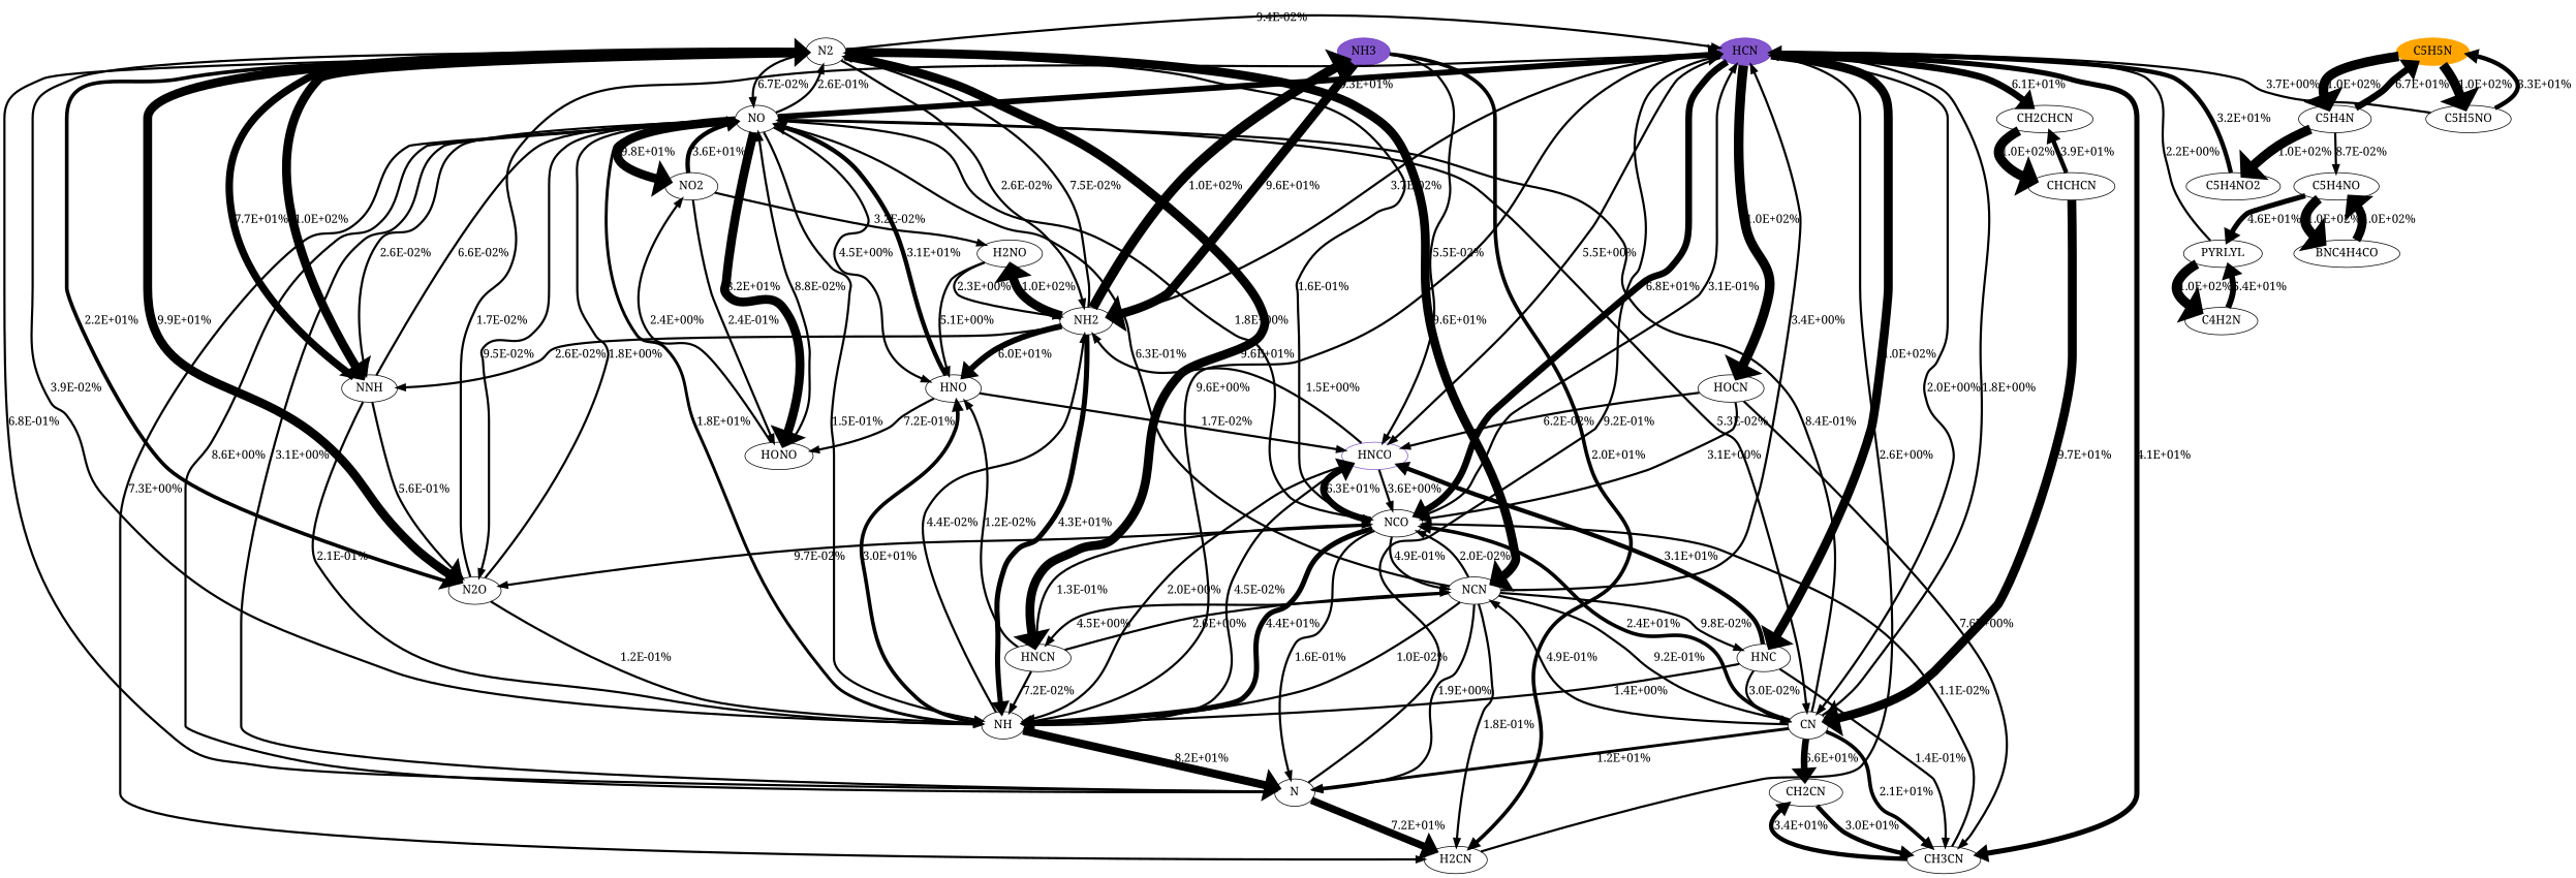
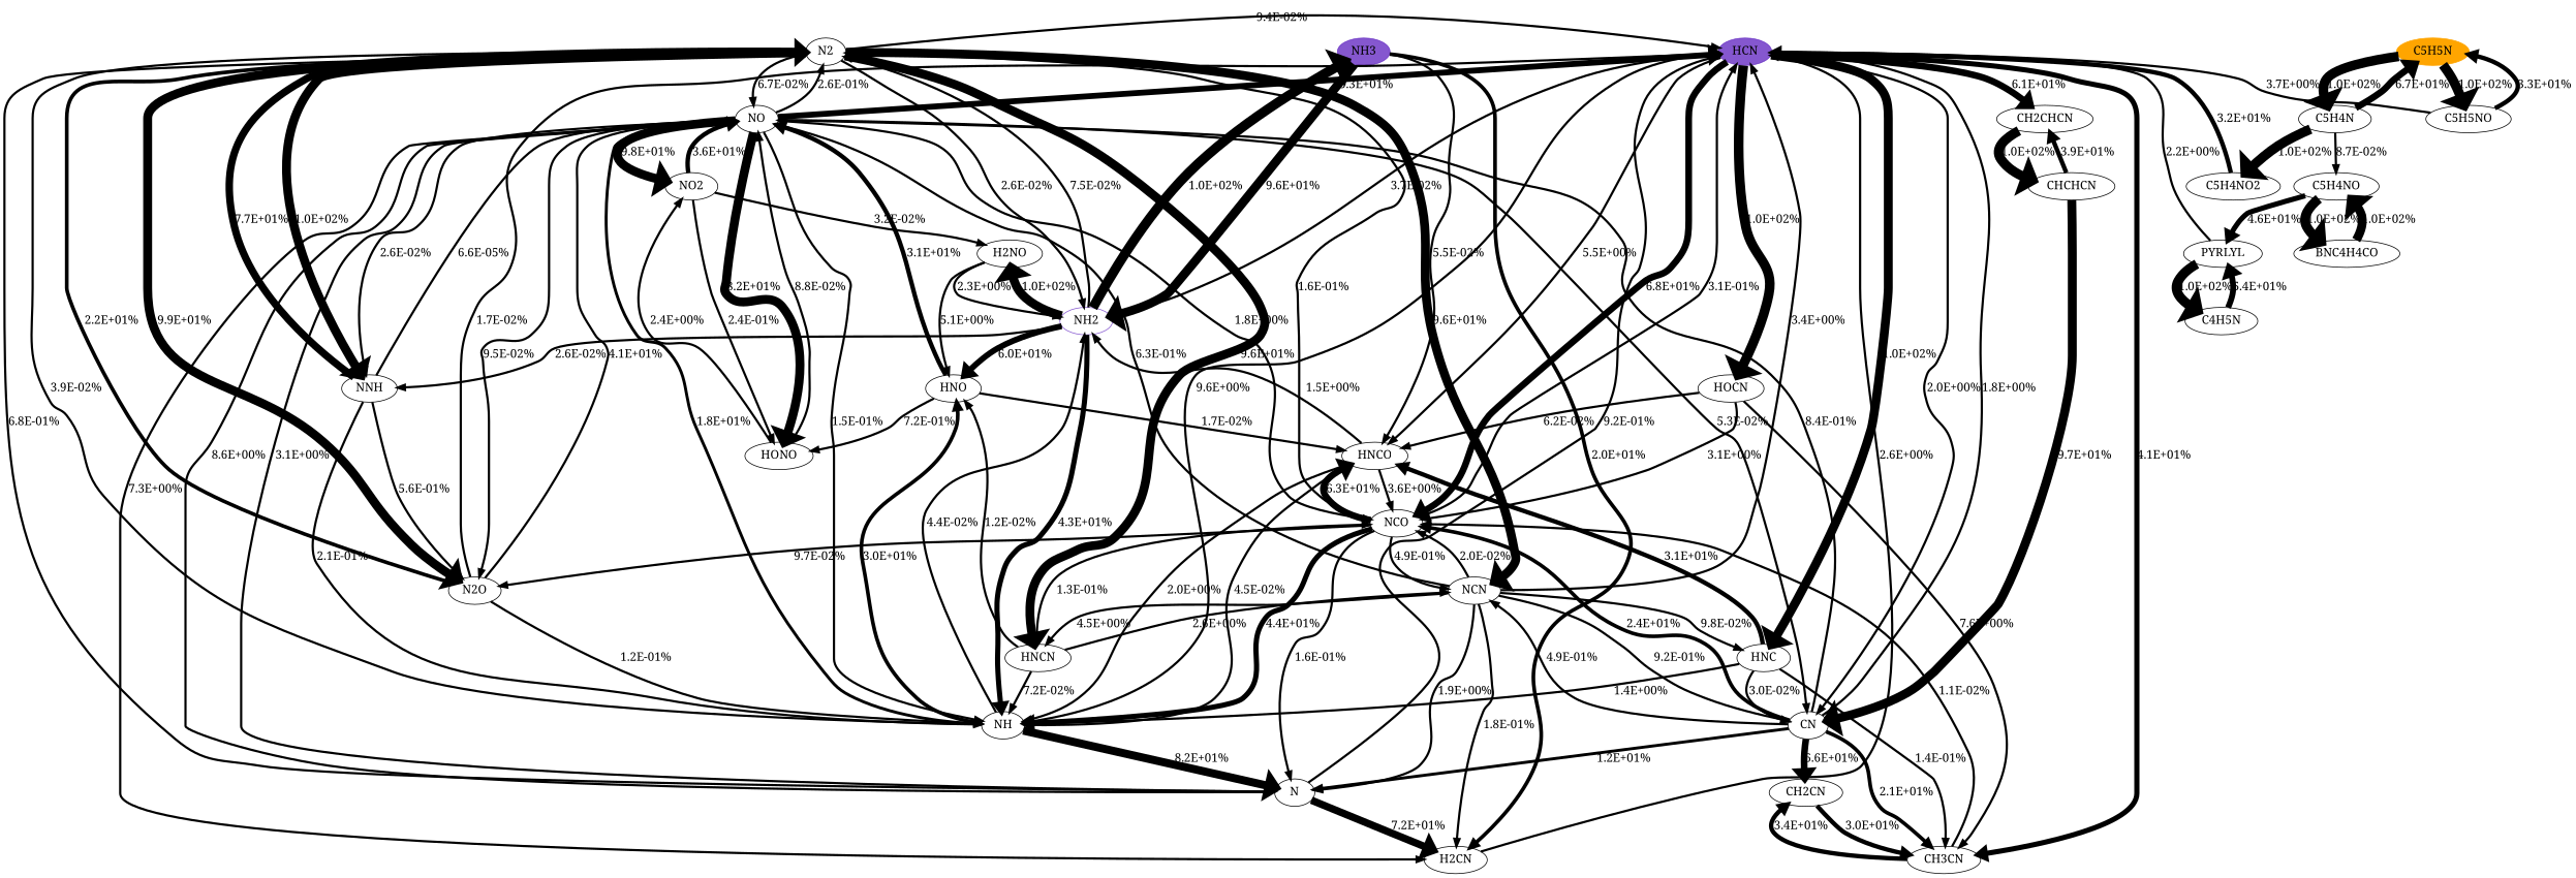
  digraph {
    b="0,0,1558,558"
    fontname="Noto Serif"
    rankdir=TB
    splines=True
    node [fontname="Noto Serif" fontsize=16]
    edge [fontcolor=black fontname="Noto Serif" fontsize=16 penwidth=3]
    N2
    HCN [color="#500dbab1" fillcolor="#500dbab1" style=filled]
    C5H5N [color=orange fillcolor=orange style=filled]
    NH3 [color="#500dbab1" fillcolor="#500dbab1" style=filled]
    NO
    NNH
    N
    N2O
-   NH2
+   NH2 [color="#500dbab1"]
    NCN
    HNCN
    NH
    CN
    NCO
-   HNCO [color="#500dbab1"]
+   HNCO
    HNC
    CH2CHCN
    HOCN
    CH3CN
    C5H4N
    C5H5NO
    H2CN
    HNO
    HONO
    NO2
    H2NO
    CH2CN
    CHCHCN
    C5H4NO
    C5H4NO2
    PYRLYL
    BNC4H4CO
-   C4H5N [label=C4H2N]
+   C4H5N
    subgraph sub_1 {
      rank=source
      N2
      HCN
      C5H5N
      NH3
    }
    N2 -> HCN [label="9.4E-02%"]
    N2 -> NO [label="6.7E-02%"]
    N2 -> NNH [label="1.0E+02%" penwidth=12]
    N2 -> N [label="6.8E-01%"]
    N2 -> N2O [label="9.9E+01%" penwidth=12]
    N2 -> NH2 [label="2.6E-02%"]
    N2 -> NCN [label="9.6E+01%" penwidth=12]
    N2 -> HNCN [label="9.6E+01%" penwidth=12]
    HCN -> NH2 [label="3.7E-02%"]
    HCN -> NH [label="9.6E+00%"]
    HCN -> CN [label="2.0E+00%"]
    HCN -> NCO [label="6.8E+01%" penwidth=9]
    HCN -> HNCO [label="5.5E+00%"]
    HCN -> HNC [label="1.0E+02%" penwidth=12]
    HCN -> CH2CHCN [label="6.1E+01%" penwidth=9]
    HCN -> HOCN [label="1.0E+02%" penwidth=13]
    HCN -> CH3CN [label="4.1E+01%" penwidth=7]
    C5H5N -> C5H4N [label="1.0E+02%" penwidth=13]
    C5H5N -> C5H5NO [label="1.0E+02%" penwidth=13]
    NH3 -> NH2 [label="9.6E+01%" penwidth=12]
    NH3 -> HNCO [label="5.5E-02%"]
    NH3 -> H2CN [label="2.0E+01%" penwidth=5]
    NO -> N2 [label="2.6E-01%"]
    NO -> HCN [label="5.3E+01%" penwidth=8]
    NO -> NNH [label="2.6E-02%"]
    NO -> N [label="3.1E+00%"]
    NO -> N2O [label="9.5E-02%"]
    NO -> NH [label="1.5E-01%"]
    NO -> CN [label="5.3E-02%"]
    NO -> NCO [label="1.8E+00%"]
    NO -> H2CN [label="7.3E+00%"]
-   NO -> HNO [label="4.5E+00%"]
    NO -> HONO [label="8.2E+01%" penwidth=12]
    NO -> NO2 [label="9.8E+01%" penwidth=12]
    NNH -> N2 [label="7.7E+01%" penwidth=10]
-   NNH -> NO [label="6.6E-02%"]
+   NNH -> NO [label="6.6E-05%"]
    NNH -> N2O [label="5.6E-01%"]
    NNH -> NH [label="2.1E-01%"]
    N -> HCN [label="9.2E-01%"]
    N -> NO [label="8.6E+00%"]
    N -> H2CN [label="7.2E+01%" penwidth=10]
    N2O -> N2 [label="2.2E+01%" penwidth=5]
    N2O -> HCN [label="1.7E-02%"]
-   N2O -> NO [label="1.8E+00%"]
+   N2O -> NO [label="4.1E+01%"]
    N2O -> NH [label="1.2E-01%"]
    NH2 -> N2 [label="7.5E-02%"]
    NH2 -> NH3 [label="1.0E+02%" penwidth=13]
    NH2 -> NNH [label="2.6E-02%"]
    NH2 -> NH [label="4.3E+01%" penwidth=7]
    NH2 -> HNO [label="6.0E+01%" penwidth=8]
    NH2 -> H2NO [label="1.0E+02%" penwidth=12]
    NCN -> HCN [label="3.4E+00%"]
    NCN -> NO [label="6.3E-01%"]
    NCN -> N [label="1.9E+00%"]
    NCN -> HNCN [label="4.5E+00%"]
-   NCN -> NH [label="1.0E-02%"]
    NCN -> CN [label="9.2E-01%"]
    NCN -> NCO [label="2.0E-02%"]
    NCN -> HNC [label="9.8E-02%"]
    NCN -> H2CN [label="1.8E-01%"]
    HNCN -> NCN [label="2.6E+00%"]
    HNCN -> NH [label="7.2E-02%"]
    HNCN -> NCO [label="1.3E-01%"]
    HNCN -> HNO [label="1.2E-02%"]
    NH -> N2 [label="3.9E-02%"]
    NH -> NO [label="1.8E+01%" penwidth=4]
    NH -> N [label="8.2E+01%" penwidth=11]
    NH -> NH2 [label="4.4E-02%"]
    NH -> HNCO [label="4.5E-02%"]
    NH -> HNO [label="3.0E+01%" penwidth=5]
    CN -> HCN [label="1.8E+00%"]
    CN -> NO [label="8.4E-01%"]
    CN -> N [label="1.2E+01%" penwidth=4]
    CN -> NCN [label="4.9E-01%"]
    CN -> NCO [label="2.4E+01%" penwidth=5]
    CN -> CH3CN [label="2.1E+01%" penwidth=5]
    CN -> CH2CN [label="6.6E+01%" penwidth=9]
    NCO -> N2 [label="1.6E-01%"]
    NCO -> HCN [label="3.1E-01%"]
    NCO -> N [label="1.6E-01%"]
    NCO -> N2O [label="9.7E-02%"]
    NCO -> NCN [label="4.9E-01%"]
    NCO -> NH [label="4.4E+01%" penwidth=7]
    NCO -> HNCO [label="6.3E+01%" penwidth=9]
    HNCO -> NH2 [label="1.5E+00%"]
    HNCO -> NH [label="2.0E+00%"]
    HNCO -> NCO [label="3.6E+00%"]
    HNC -> NH [label="1.4E+00%"]
    HNC -> CN [label="3.0E-02%"]
    HNC -> HNCO [label="3.1E+01%" penwidth=6]
    HNC -> CH3CN [label="1.4E-01%"]
    CH2CHCN -> CHCHCN [label="1.0E+02%" penwidth=13]
    HOCN -> NCO [label="3.1E+00%"]
    HOCN -> HNCO [label="6.2E-02%"]
    HOCN -> CH3CN [label="7.6E+00%"]
    CH3CN -> NCO [label="1.1E-02%"]
    CH3CN -> CH2CN [label="3.4E+01%" penwidth=6]
    C5H4N -> C5H5N [label="6.7E+01%" penwidth=9]
    C5H4N -> C5H4NO [label="8.7E-02%"]
    C5H4N -> C5H4NO2 [label="1.0E+02%" penwidth=13]
    C5H5NO -> HCN [label="3.7E+00%"]
    C5H5NO -> C5H5N [label="3.3E+01%" penwidth=6]
    H2CN -> HCN [label="2.6E+00%"]
    HNO -> NO [label="3.1E+01%" penwidth=6]
    HNO -> HNCO [label="1.7E-02%"]
    HNO -> HONO [label="7.2E-01%"]
    HONO -> NO [label="8.8E-02%"]
    HONO -> NO2 [label="2.4E+00%"]
    NO2 -> NO [label="3.6E+01%" penwidth=6]
    NO2 -> HONO [label="2.4E-01%"]
    NO2 -> H2NO [label="3.2E-02%"]
    H2NO -> NH2 [label="2.3E+00%"]
    H2NO -> HNO [label="5.1E+00%"]
    CH2CN -> CH3CN [label="3.0E+01%" penwidth=6]
    CHCHCN -> CN [label="9.7E+01%" penwidth=12]
    CHCHCN -> CH2CHCN [label="3.9E+01%" penwidth=6]
    C5H4NO -> PYRLYL [label="4.6E+01%" penwidth=7]
    C5H4NO -> BNC4H4CO [label="1.0E+02%" penwidth=13]
    C5H4NO2 -> HCN [label="3.2E+01%" penwidth=6]
    PYRLYL -> HCN [label="2.2E+00%"]
    PYRLYL -> C4H5N [label="1.0E+02%" penwidth=13]
    BNC4H4CO -> C5H4NO [label="1.0E+02%" penwidth=12]
    C4H5N -> PYRLYL [label="5.4E+01%" penwidth=8]
  }
